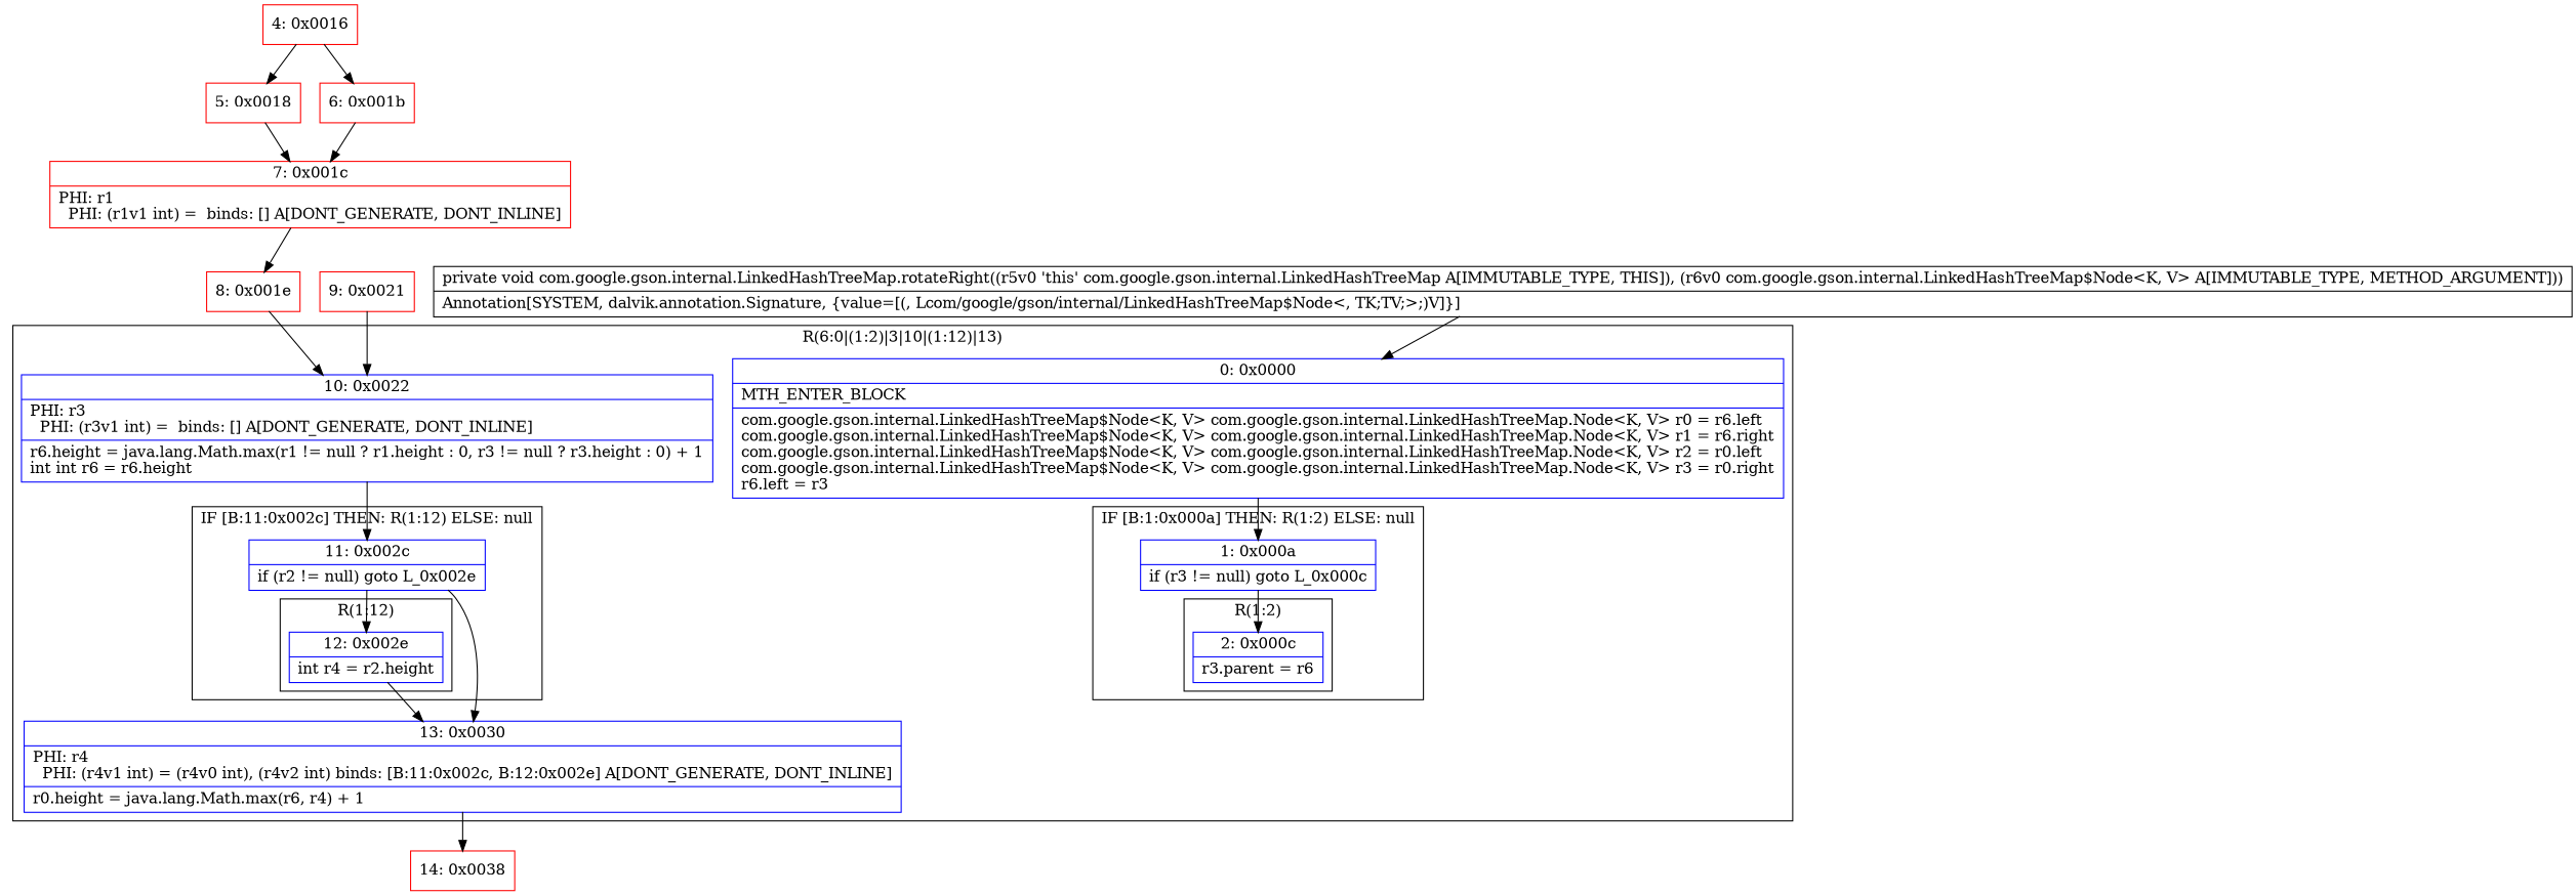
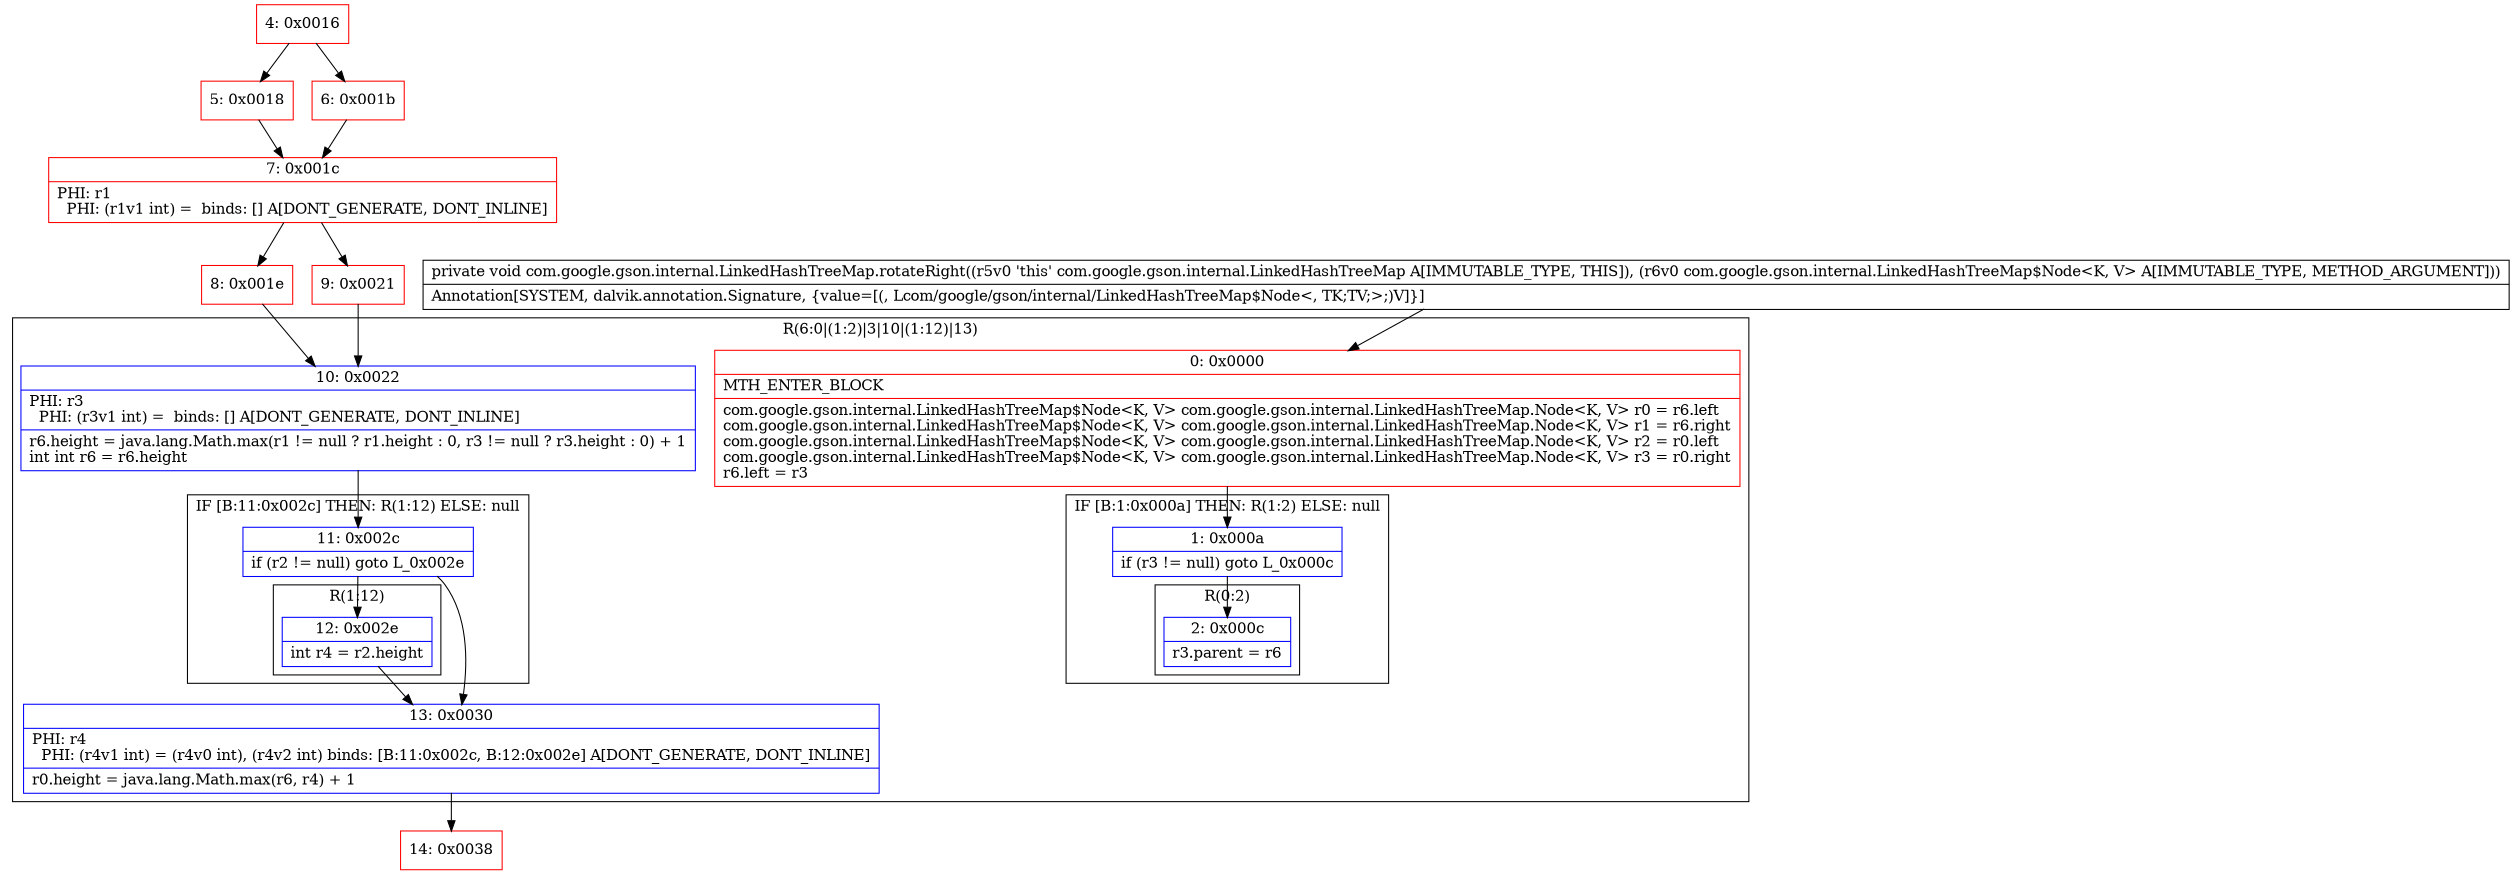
  digraph {
    node [color=blue shape=record]
    n1 [label="{2\:\ 0x000c|r3.parent = r6\l}"]
    n2 [label="{1\:\ 0x000a|if (r3 != null) goto L_0x000c\l}"]
    n3 [label="{12\:\ 0x002e|int r4 = r2.height\l}"]
    n4 [label="{11\:\ 0x002c|if (r2 != null) goto L_0x002e\l}"]
-   n5 [label="{0\:\ 0x0000|MTH_ENTER_BLOCK\l|com.google.gson.internal.LinkedHashTreeMap$Node\<K, V\> com.google.gson.internal.LinkedHashTreeMap.Node\<K, V\> r0 = r6.left\lcom.google.gson.internal.LinkedHashTreeMap$Node\<K, V\> com.google.gson.internal.LinkedHashTreeMap.Node\<K, V\> r1 = r6.right\lcom.google.gson.internal.LinkedHashTreeMap$Node\<K, V\> com.google.gson.internal.LinkedHashTreeMap.Node\<K, V\> r2 = r0.left\lcom.google.gson.internal.LinkedHashTreeMap$Node\<K, V\> com.google.gson.internal.LinkedHashTreeMap.Node\<K, V\> r3 = r0.right\lr6.left = r3\l}"]
+   n5 [color=red label="{0\:\ 0x0000|MTH_ENTER_BLOCK\l|com.google.gson.internal.LinkedHashTreeMap$Node\<K, V\> com.google.gson.internal.LinkedHashTreeMap.Node\<K, V\> r0 = r6.left\lcom.google.gson.internal.LinkedHashTreeMap$Node\<K, V\> com.google.gson.internal.LinkedHashTreeMap.Node\<K, V\> r1 = r6.right\lcom.google.gson.internal.LinkedHashTreeMap$Node\<K, V\> com.google.gson.internal.LinkedHashTreeMap.Node\<K, V\> r2 = r0.left\lcom.google.gson.internal.LinkedHashTreeMap$Node\<K, V\> com.google.gson.internal.LinkedHashTreeMap.Node\<K, V\> r3 = r0.right\lr6.left = r3\l}"]
    n6 [label="{10\:\ 0x0022|PHI: r3 \l  PHI: (r3v1 int) =  binds: [] A[DONT_GENERATE, DONT_INLINE]\l|r6.height = java.lang.Math.max(r1 != null ? r1.height : 0, r3 != null ? r3.height : 0) + 1\lint int r6 = r6.height\l}"]
    n7 [label="{13\:\ 0x0030|PHI: r4 \l  PHI: (r4v1 int) = (r4v0 int), (r4v2 int) binds: [B:11:0x002c, B:12:0x002e] A[DONT_GENERATE, DONT_INLINE]\l|r0.height = java.lang.Math.max(r6, r4) + 1\l}"]
    n8 [color=red label="{14\:\ 0x0038}"]
    n9 [color=red label="{4\:\ 0x0016}"]
    n10 [color=red label="{5\:\ 0x0018}"]
    n11 [color=red label="{6\:\ 0x001b}"]
    n12 [color=red label="{7\:\ 0x001c|PHI: r1 \l  PHI: (r1v1 int) =  binds: [] A[DONT_GENERATE, DONT_INLINE]\l}"]
    n13 [color=red label="{8\:\ 0x001e}"]
    n14 [color=red label="{9\:\ 0x0021}"]
    n15 [label="{private void com.google.gson.internal.LinkedHashTreeMap.rotateRight((r5v0 'this' com.google.gson.internal.LinkedHashTreeMap A[IMMUTABLE_TYPE, THIS]), (r6v0 com.google.gson.internal.LinkedHashTreeMap$Node\<K, V\> A[IMMUTABLE_TYPE, METHOD_ARGUMENT]))  | Annotation[SYSTEM, dalvik.annotation.Signature, \{value=[(, Lcom\/google\/gson\/internal\/LinkedHashTreeMap$Node\<, TK;TV;\>;)V]\}]\l}" color=""]
    subgraph cluster_1 {
      label="R(6:0|(1:2)|3|10|(1:12)|13)"
      n5
      n6
      n7
      subgraph cluster_2 {
        label="IF [B:1:0x000a] THEN: R(1:2) ELSE: null"
        n2
        subgraph cluster_3 {
-         label="R(1:2)"
+         label="R(0:2)"
          n1
        }
      }
      subgraph cluster_4 {
        label="IF [B:11:0x002c] THEN: R(1:12) ELSE: null"
        n4
        subgraph cluster_5 {
          label="R(1:12)"
          n3
        }
      }
    }
    n2 -> n1
    n3 -> n7
    n4 -> n3
    n4 -> n7 [style=solid]
    n5 -> n2
    n6 -> n4
    n7 -> n8
    n9 -> n10
    n9 -> n11
    n10 -> n12
    n11 -> n12
    n12 -> n13
+   n12 -> n14
    n13 -> n6
    n14 -> n6
    n15 -> n5
  }
